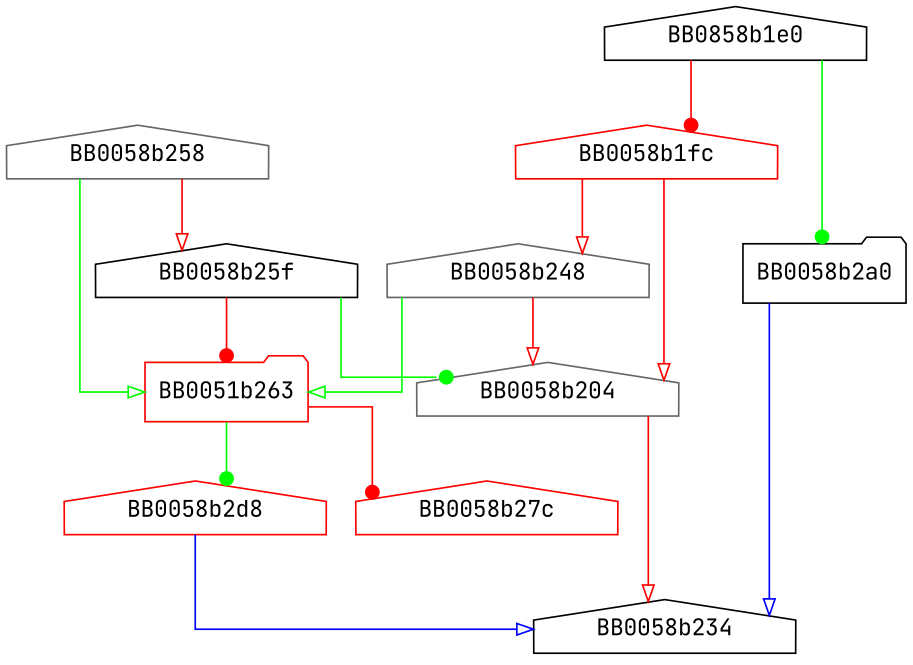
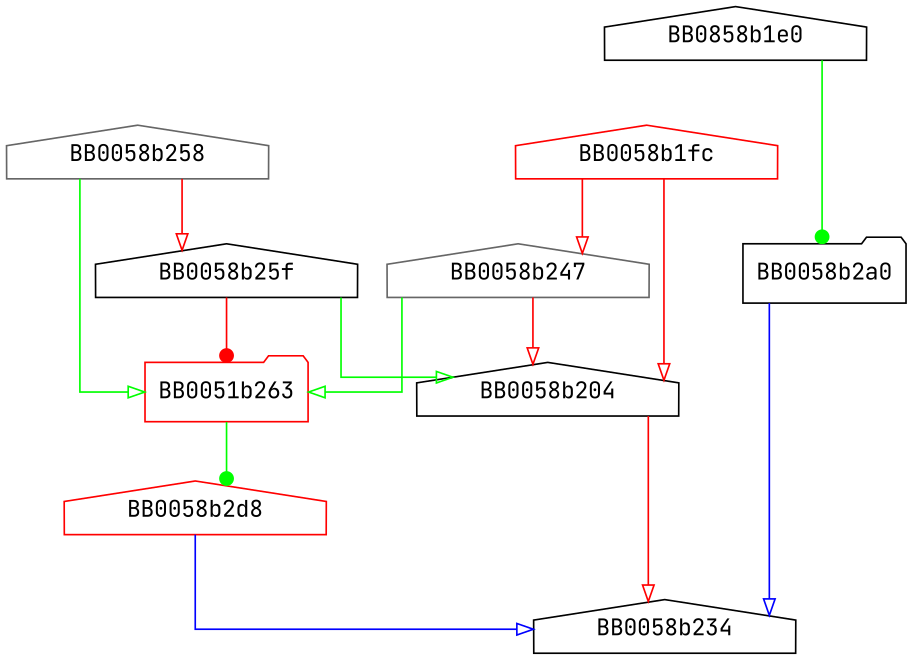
  digraph {
    fontname="JetBrains Mono"
    splines=ortho
    node [color=black fontname="JetBrains Mono" shape=house]
    edge [arrowhead=onormal color=red fontname="JetBrains Mono"]
    n1 [label=BB0858b1e0]
    BB0058b2a0 [shape=folder]
    BB0058b1fc [color=red]
    BB0058b234
-   BB0058b248 [color=gray40]
-   BB0058b204 [color=gray40]
+   BB0058b248 [color=gray40 label=BB0058b247]
+   BB0058b204
    n7 [color=red label=BB0051b263 shape=folder]
    BB0058b2d8 [color=red]
-   BB0058b27c [color=red]
    BB0058b258 [color=gray40]
    BB0058b25f
    n1 -> BB0058b2a0 [arrowhead=dot color=green]
-   n1 -> BB0058b1fc [arrowhead=dot]
    BB0058b2a0 -> BB0058b234 [color=blue]
    BB0058b1fc -> BB0058b248
    BB0058b1fc -> BB0058b204
    BB0058b248 -> BB0058b204
    BB0058b248 -> n7 [color=green]
    BB0058b204 -> BB0058b234
    n7 -> BB0058b2d8 [arrowhead=dot color=green]
-   n7 -> BB0058b27c [arrowhead=dot]
    BB0058b2d8 -> BB0058b234 [color=blue]
    BB0058b258 -> n7 [color=green]
    BB0058b258 -> BB0058b25f
-   BB0058b25f -> BB0058b204 [arrowhead=dot color=green]
+   BB0058b25f -> BB0058b204 [color=green]
    BB0058b25f -> n7 [arrowhead=dot]
  }
